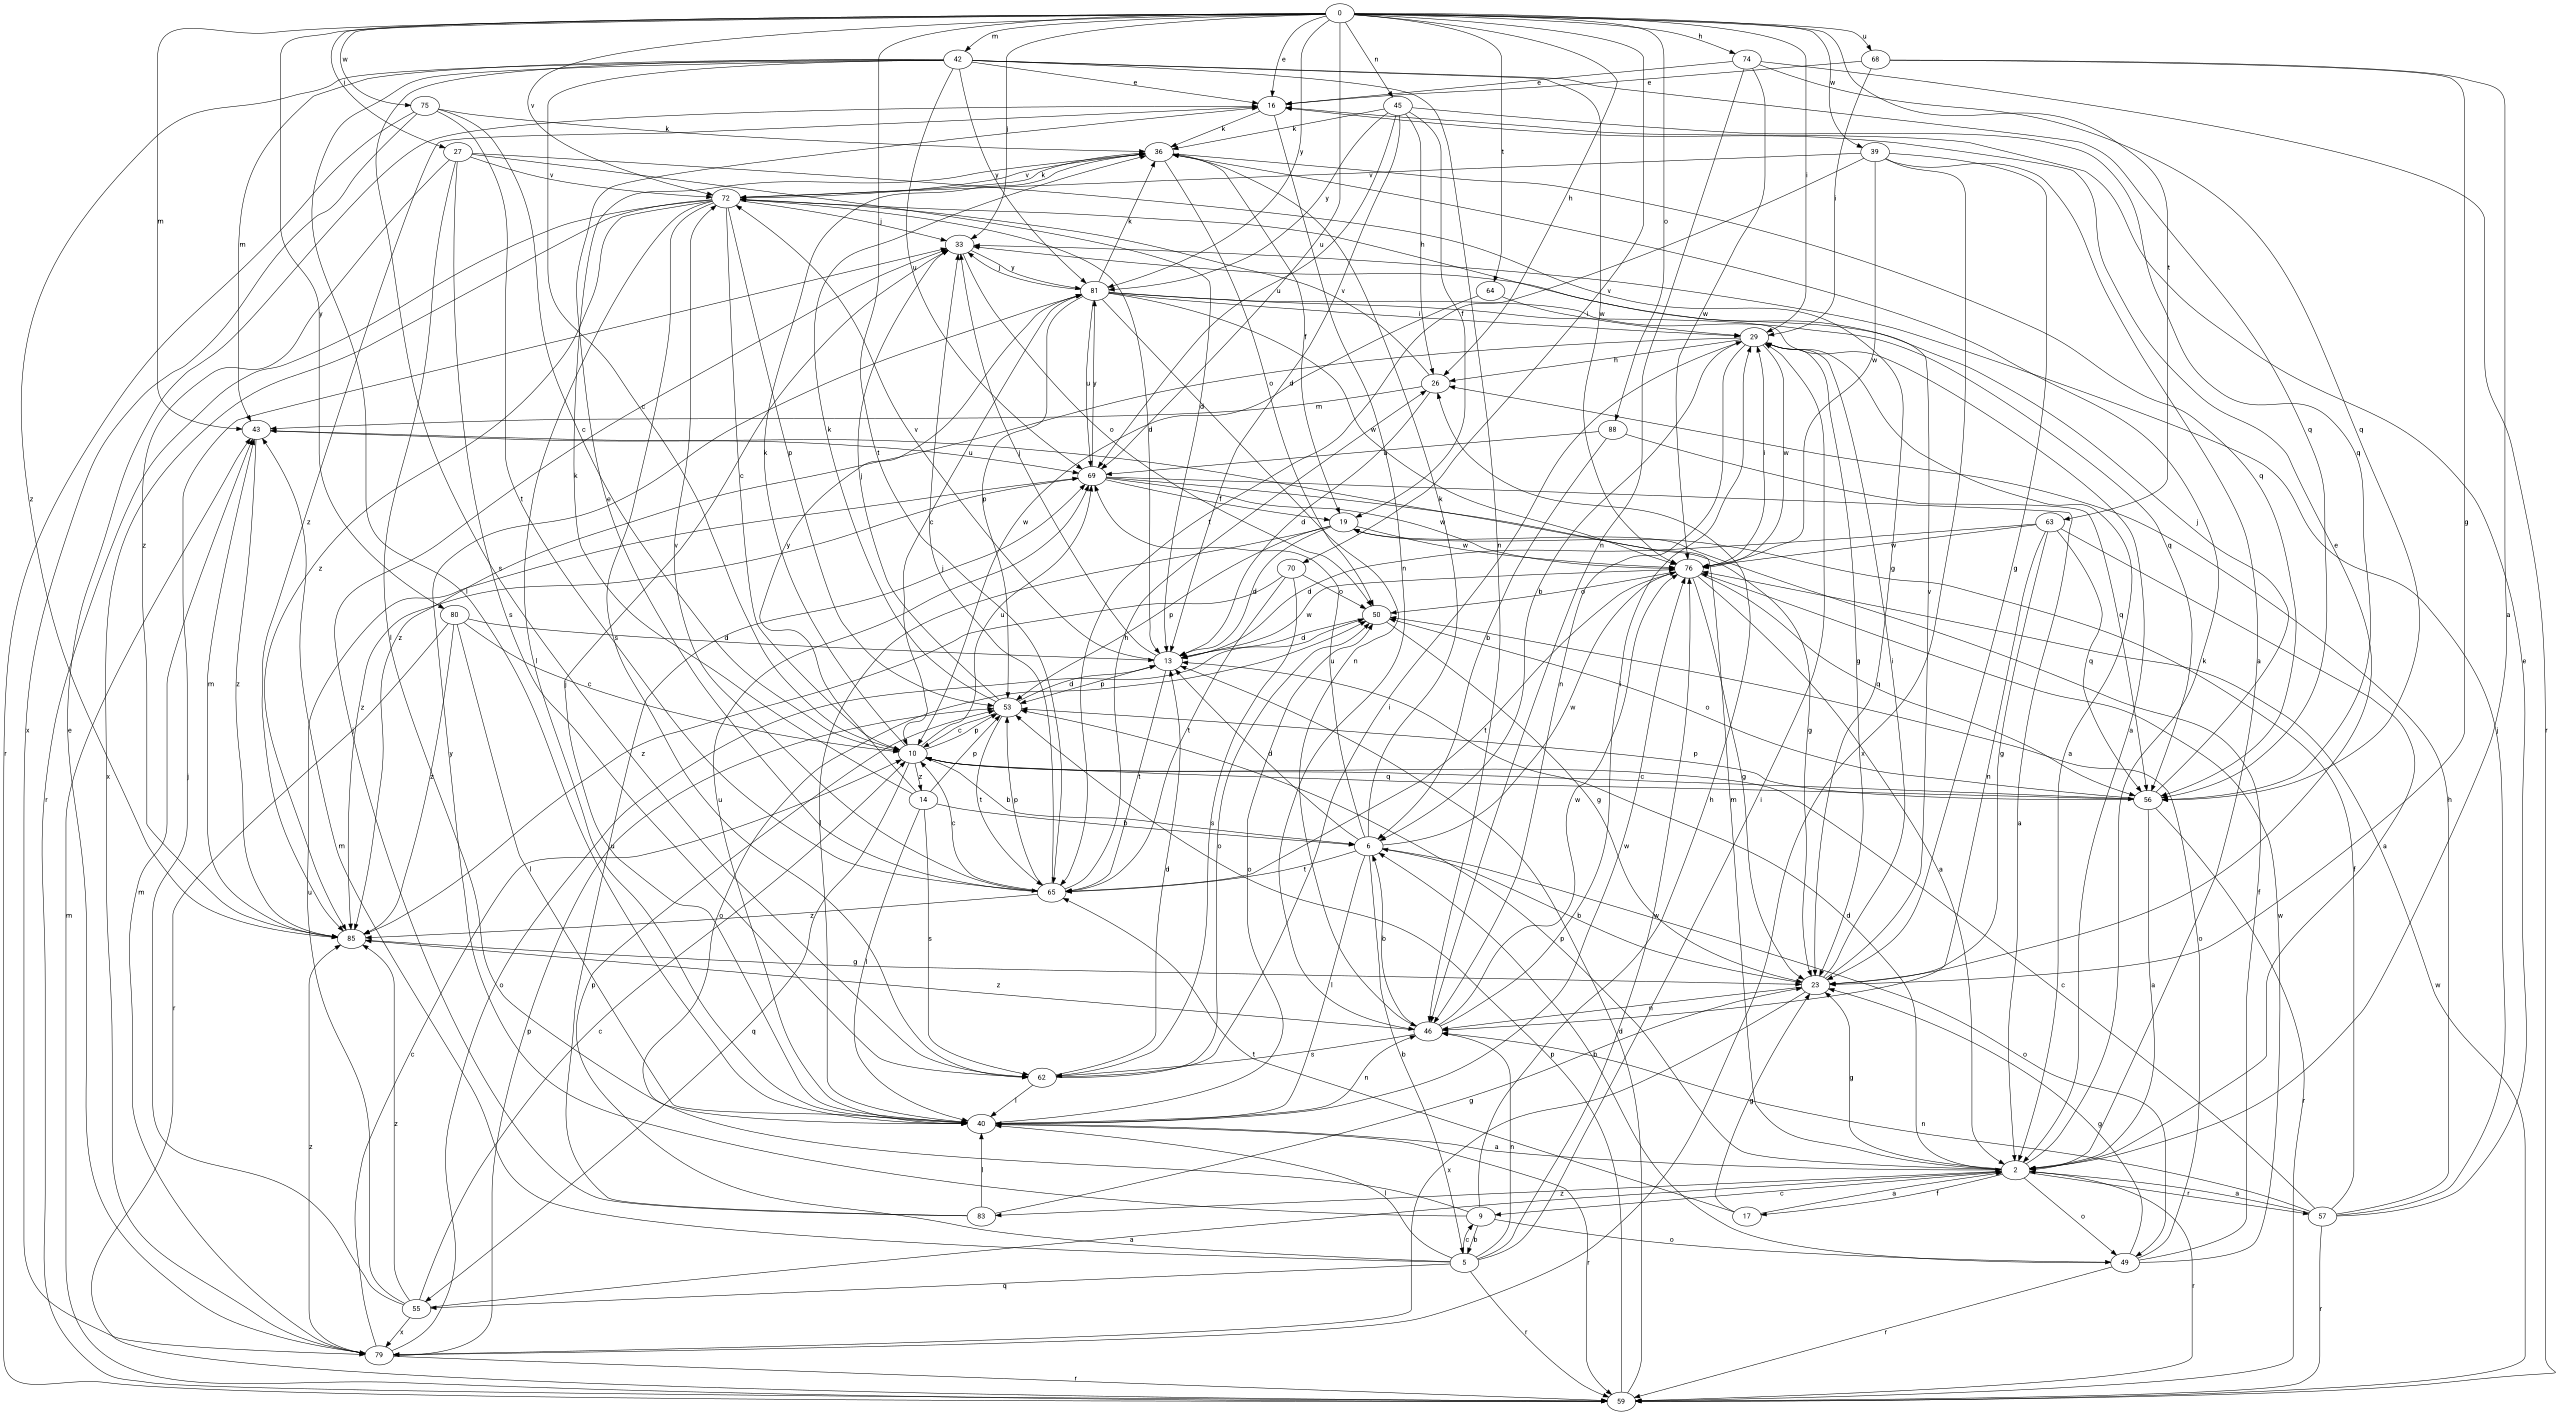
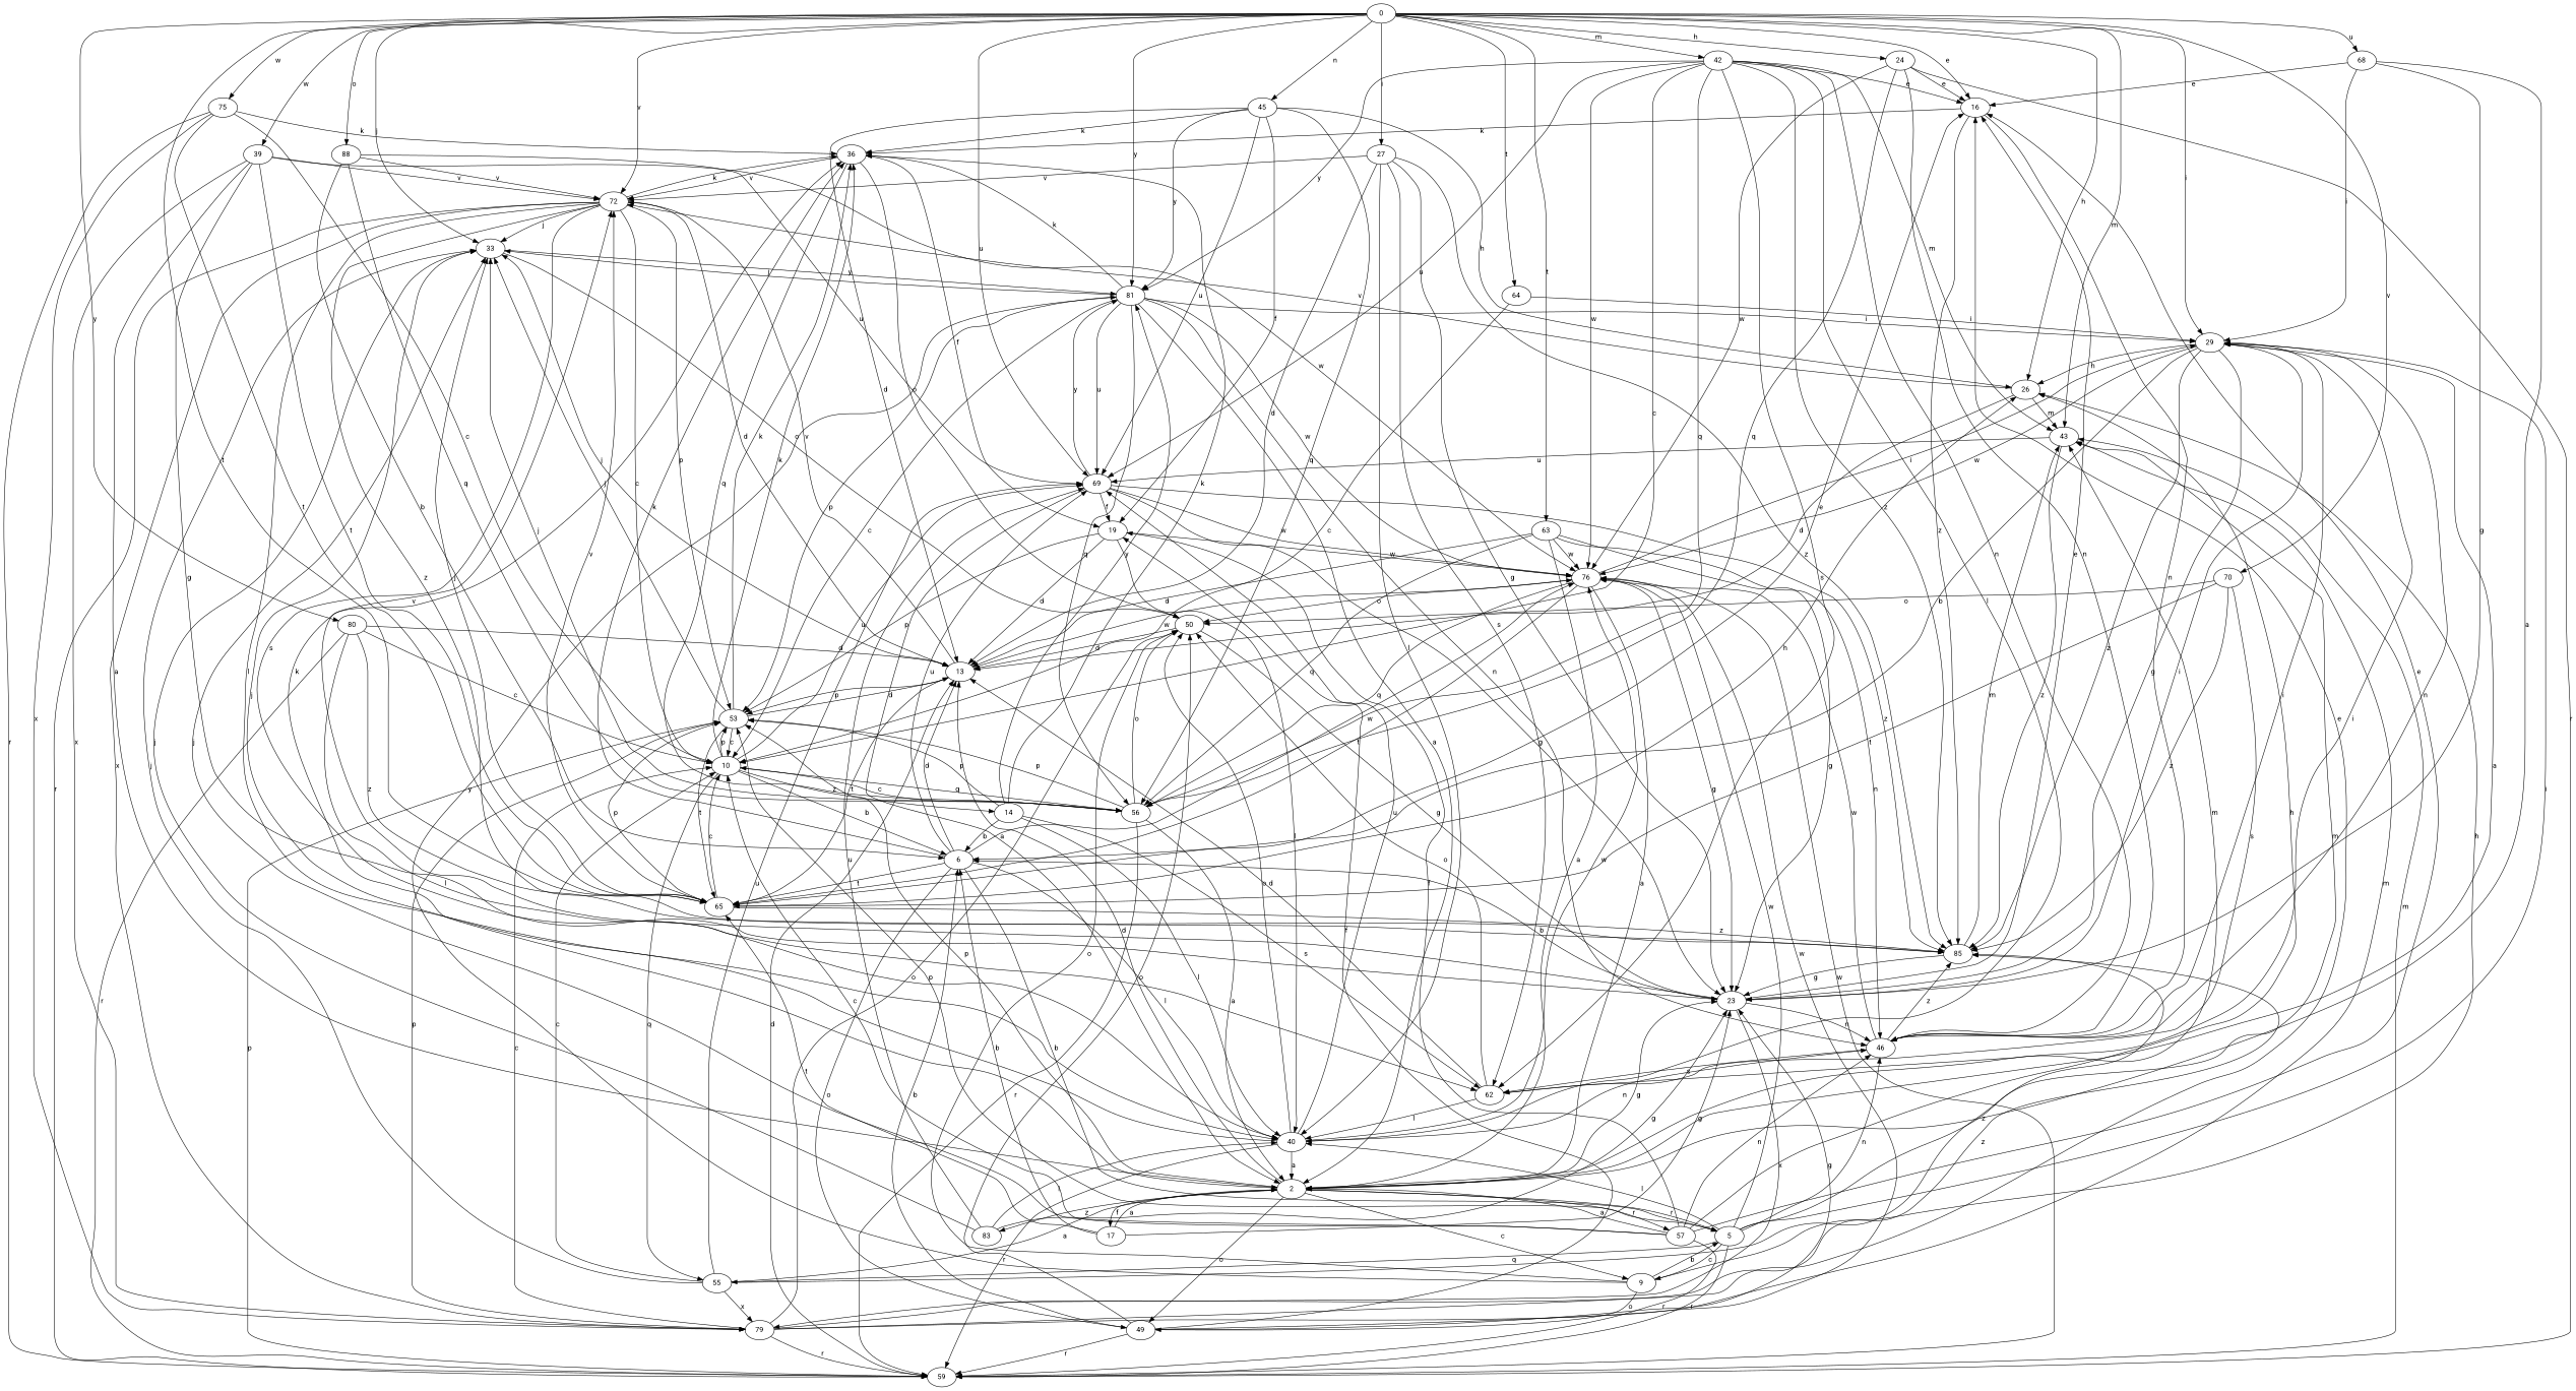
  strict digraph {
    fontname=Roboto
    node [fontname=Roboto]
    edge [fontname=Roboto]
    0
    16
-   24 [label=74]
+   24
    26
    27
    29
    33
    39
    42
    43
    45
    n12 [label=88]
    63
    64
    65
    68
    69
    70
    72
    75
    80
    n22 [label=81]
    36
    46
    85
    59
    76
    56
    13
    23
    40
    62
    2
    6
    50
    79
    10
    19
    53
    9
    17
    49
    57
    83
    5
    55
    n47 [label=14]
    0 -> 16 [label=e]
    0 -> 24 [label=h]
    0 -> 26 [label=h]
    0 -> 27 [label=i]
    0 -> 29 [label=i]
    0 -> 33 [label=j]
    0 -> 39 [label=w]
    0 -> 42 [label=m]
    0 -> 43 [label=m]
    0 -> 45 [label=n]
    0 -> n12 [label=o]
    0 -> 63 [label=t]
    0 -> 64 [label=t]
    0 -> 65 [label=t]
    0 -> 68 [label=u]
    0 -> 69 [label=u]
    0 -> 70 [label=v]
    0 -> 72 [label=v]
    0 -> 75 [label=w]
    0 -> 80 [label=y]
    0 -> n22 [label=y]
    16 -> 36 [label=k]
    16 -> 46 [label=n]
    16 -> 85 [label=z]
    24 -> 16 [label=e]
    24 -> 46 [label=n]
    24 -> 59 [label=r]
    24 -> 76 [label=w]
    24 -> 56 [label=q]
    26 -> 43 [label=m]
    26 -> 72 [label=v]
    26 -> 13 [label=d]
    27 -> 72 [label=v]
    27 -> 85 [label=z]
    27 -> 13 [label=d]
    27 -> 23 [label=g]
    27 -> 40 [label=l]
    27 -> 62 [label=s]
    29 -> 26 [label=h]
    29 -> 46 [label=n]
    29 -> 85 [label=z]
    29 -> 76 [label=w]
    29 -> 23 [label=g]
    29 -> 2 [label=a]
    29 -> 6 [label=b]
    33 -> n22 [label=y]
    33 -> 50 [label=o]
    39 -> 65 [label=t]
    39 -> 72 [label=v]
    39 -> 76 [label=w]
    39 -> 23 [label=g]
    39 -> 2 [label=a]
    39 -> 79 [label=x]
    42 -> 16 [label=e]
    42 -> 43 [label=m]
    42 -> 69 [label=u]
    42 -> n22 [label=y]
    42 -> 46 [label=n]
    42 -> 85 [label=z]
    42 -> 76 [label=w]
    42 -> 56 [label=q]
    42 -> 40 [label=l]
    42 -> 62 [label=s]
    42 -> 10 [label=c]
    43 -> 69 [label=u]
    43 -> 85 [label=z]
    45 -> 26 [label=h]
    45 -> 69 [label=u]
    45 -> n22 [label=y]
    45 -> 36 [label=k]
    45 -> 56 [label=q]
    45 -> 13 [label=d]
    45 -> 19 [label=f]
    n12 -> 69 [label=u]
+   n12 -> 72 [label=v]
    n12 -> 56 [label=q]
    n12 -> 6 [label=b]
    63 -> 46 [label=n]
    63 -> 76 [label=w]
    63 -> 56 [label=q]
    63 -> 13 [label=d]
    63 -> 23 [label=g]
    63 -> 2 [label=a]
    64 -> 29 [label=i]
-   64 -> 10 [label=w]
+   64 -> 10 [label=c]
    65 -> 16 [label=e]
    65 -> 26 [label=h]
    65 -> 33 [label=j]
    65 -> 72 [label=v]
    65 -> 85 [label=z]
    65 -> 10 [label=c]
    65 -> 53 [label=p]
    68 -> 16 [label=e]
    68 -> 29 [label=i]
    68 -> 23 [label=g]
    68 -> 2 [label=a]
    69 -> n22 [label=y]
    69 -> 85 [label=z]
    69 -> 76 [label=w]
    69 -> 23 [label=g]
    69 -> 2 [label=a]
    69 -> 19 [label=f]
    70 -> 65 [label=t]
    70 -> 85 [label=z]
    70 -> 62 [label=s]
    70 -> 50 [label=o]
    72 -> 33 [label=j]
    72 -> 36 [label=k]
    72 -> 85 [label=z]
    72 -> 59 [label=r]
    72 -> 13 [label=d]
    72 -> 40 [label=l]
    72 -> 62 [label=s]
    72 -> 79 [label=x]
    72 -> 10 [label=c]
    72 -> 53 [label=p]
    75 -> 65 [label=t]
    75 -> 36 [label=k]
    75 -> 59 [label=r]
    75 -> 79 [label=x]
    75 -> 10 [label=c]
    80 -> 85 [label=z]
    80 -> 59 [label=r]
    80 -> 13 [label=d]
    80 -> 40 [label=l]
    80 -> 10 [label=c]
    n22 -> 29 [label=i]
    n22 -> 33 [label=j]
    n22 -> 69 [label=u]
    n22 -> 36 [label=k]
    n22 -> 46 [label=n]
    n22 -> 76 [label=w]
    n22 -> 56 [label=q]
    n22 -> 2 [label=a]
    n22 -> 10 [label=c]
    n22 -> 53 [label=p]
    36 -> 72 [label=v]
    36 -> 56 [label=q]
    36 -> 50 [label=o]
    36 -> 19 [label=f]
    46 -> 29 [label=i]
    46 -> 85 [label=z]
    46 -> 76 [label=w]
    46 -> 62 [label=s]
-   46 -> 6 [label=b]
+   17 -> 6 [label=b]
    85 -> 43 [label=m]
    85 -> 23 [label=g]
    59 -> 43 [label=m]
    59 -> 76 [label=w]
    59 -> 13 [label=d]
    59 -> 53 [label=p]
    76 -> 29 [label=i]
    76 -> 65 [label=t]
    76 -> 56 [label=q]
    76 -> 23 [label=g]
    76 -> 2 [label=a]
    76 -> 50 [label=o]
    56 -> 33 [label=j]
    56 -> 59 [label=r]
    56 -> 2 [label=a]
    56 -> 50 [label=o]
    56 -> 10 [label=c]
    56 -> 53 [label=p]
    13 -> 33 [label=j]
    13 -> 65 [label=t]
    13 -> 72 [label=v]
    13 -> 76 [label=w]
    13 -> 53 [label=p]
    23 -> 16 [label=e]
    23 -> 29 [label=i]
    23 -> 72 [label=v]
    23 -> 46 [label=n]
    23 -> 6 [label=b]
    23 -> 79 [label=x]
    40 -> 33 [label=j]
    40 -> 69 [label=u]
    40 -> 46 [label=n]
    40 -> 59 [label=r]
    40 -> 76 [label=w]
    40 -> 2 [label=a]
    40 -> 50 [label=o]
    62 -> 29 [label=i]
    62 -> 13 [label=d]
    62 -> 40 [label=l]
    62 -> 50 [label=o]
    2 -> 43 [label=m]
    2 -> 36 [label=k]
-   2 -> 59 [label=r]
+   2 -> 5 [label=r]
    2 -> 13 [label=d]
    2 -> 23 [label=g]
    2 -> 53 [label=p]
    2 -> 9 [label=c]
    2 -> 17 [label=f]
    2 -> 49 [label=o]
    2 -> 57 [label=r]
    2 -> 83 [label=z]
    6 -> 65 [label=t]
    6 -> 69 [label=u]
    6 -> 36 [label=k]
    6 -> 76 [label=w]
    6 -> 13 [label=d]
    6 -> 40 [label=l]
    6 -> 49 [label=o]
    6 -> 5 [label=b]
    50 -> 13 [label=d]
    50 -> 23 [label=g]
    79 -> 16 [label=e]
    79 -> 43 [label=m]
    79 -> 85 [label=z]
    79 -> 59 [label=r]
    79 -> 50 [label=o]
    79 -> 10 [label=c]
    79 -> 53 [label=p]
    10 -> 69 [label=u]
    10 -> 36 [label=k]
    10 -> 56 [label=q]
    10 -> 6 [label=b]
    10 -> 53 [label=p]
    10 -> 55 [label=q]
    10 -> n47 [label=z]
    19 -> 76 [label=w]
    19 -> 13 [label=d]
    19 -> 40 [label=l]
    19 -> 53 [label=p]
    53 -> 33 [label=j]
    53 -> 65 [label=t]
    53 -> 36 [label=k]
    53 -> 13 [label=d]
    53 -> 10 [label=c]
    9 -> 26 [label=h]
    9 -> n22 [label=y]
    9 -> 50 [label=o]
    9 -> 49 [label=o]
    9 -> 5 [label=b]
    17 -> 65 [label=t]
    17 -> 23 [label=g]
    17 -> 2 [label=a]
    49 -> 59 [label=r]
    49 -> 76 [label=w]
    49 -> 23 [label=g]
    49 -> 6 [label=b]
    49 -> 50 [label=o]
    49 -> 19 [label=f]
    57 -> 16 [label=e]
    57 -> 26 [label=h]
    57 -> 33 [label=j]
    57 -> 46 [label=n]
    57 -> 59 [label=r]
    57 -> 2 [label=a]
    57 -> 10 [label=c]
    57 -> 19 [label=f]
    83 -> 33 [label=j]
    83 -> 69 [label=u]
    83 -> 23 [label=g]
    83 -> 40 [label=l]
    5 -> 29 [label=i]
    5 -> 43 [label=m]
    5 -> 46 [label=n]
    5 -> 59 [label=r]
    5 -> 76 [label=w]
    5 -> 40 [label=l]
    5 -> 53 [label=p]
    5 -> 9 [label=c]
    5 -> 55 [label=q]
    55 -> 33 [label=j]
    55 -> 69 [label=u]
    55 -> 85 [label=z]
    55 -> 2 [label=a]
    55 -> 79 [label=x]
    55 -> 10 [label=c]
    n47 -> n22 [label=y]
    n47 -> 36 [label=k]
    n47 -> 40 [label=l]
    n47 -> 62 [label=s]
    n47 -> 6 [label=b]
    n47 -> 53 [label=p]
  }
